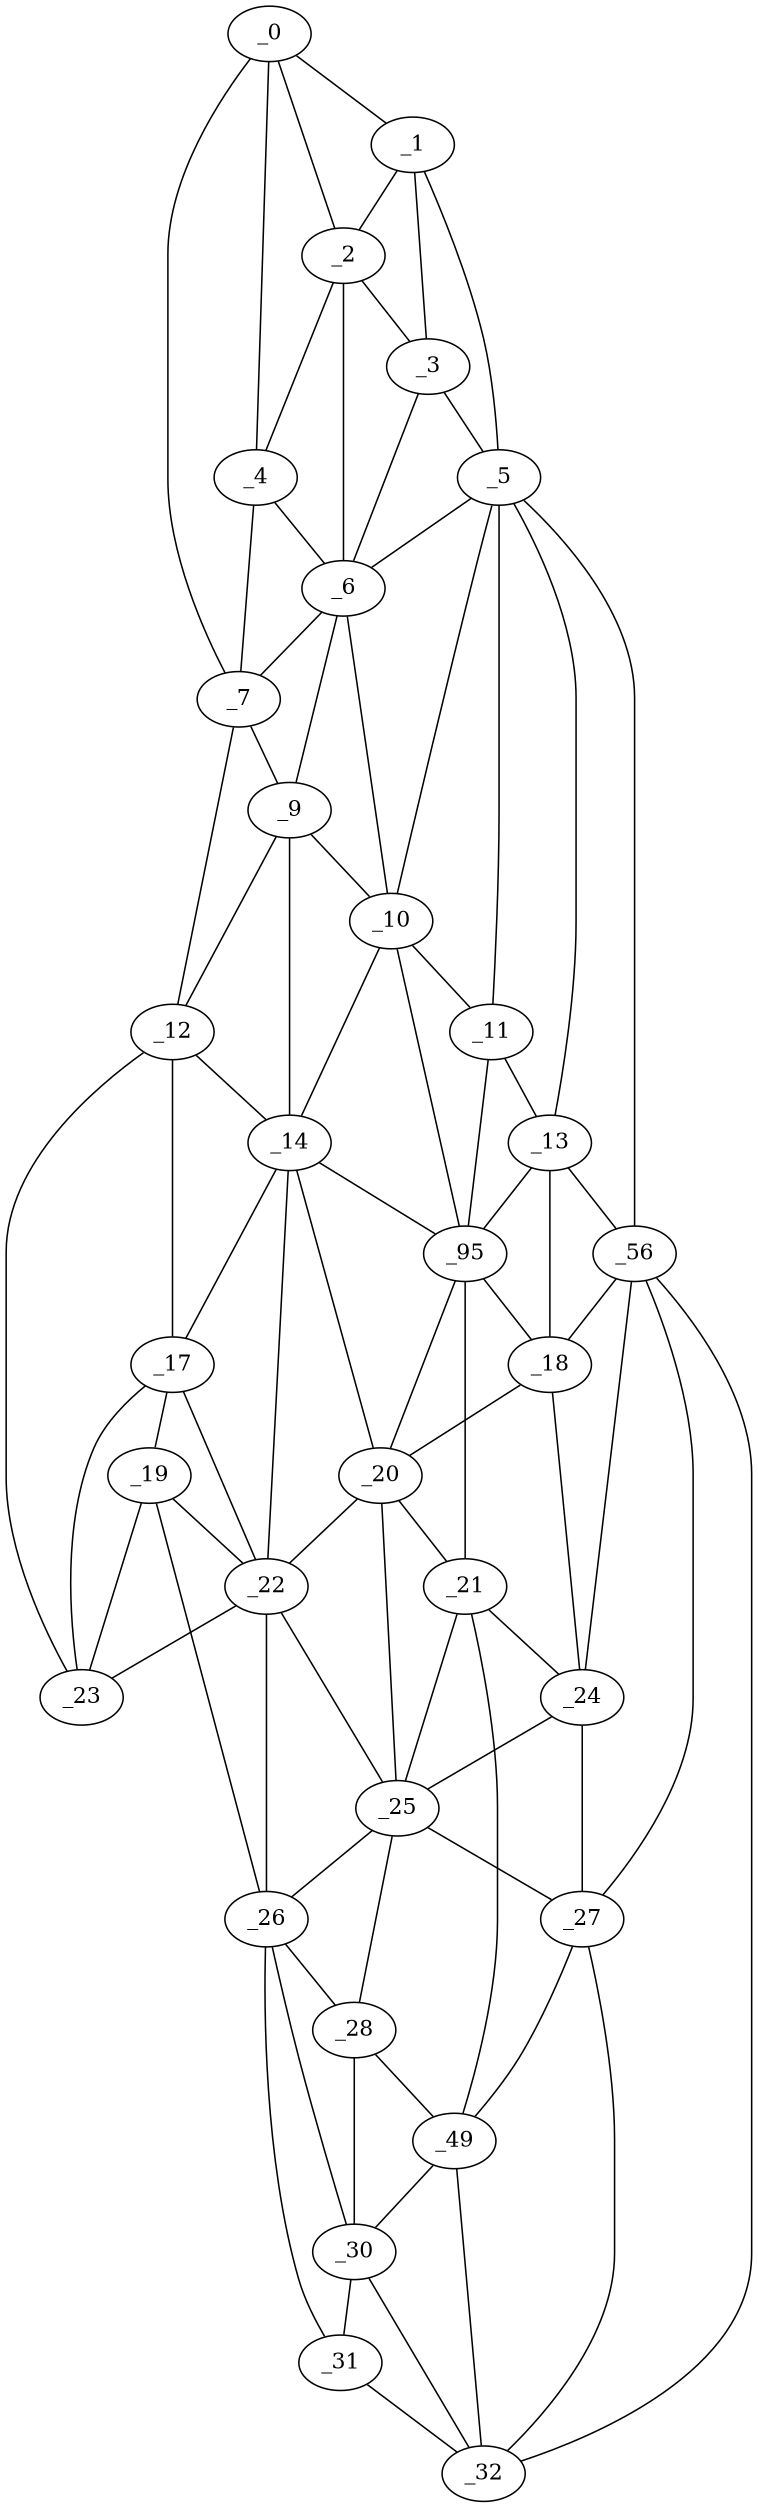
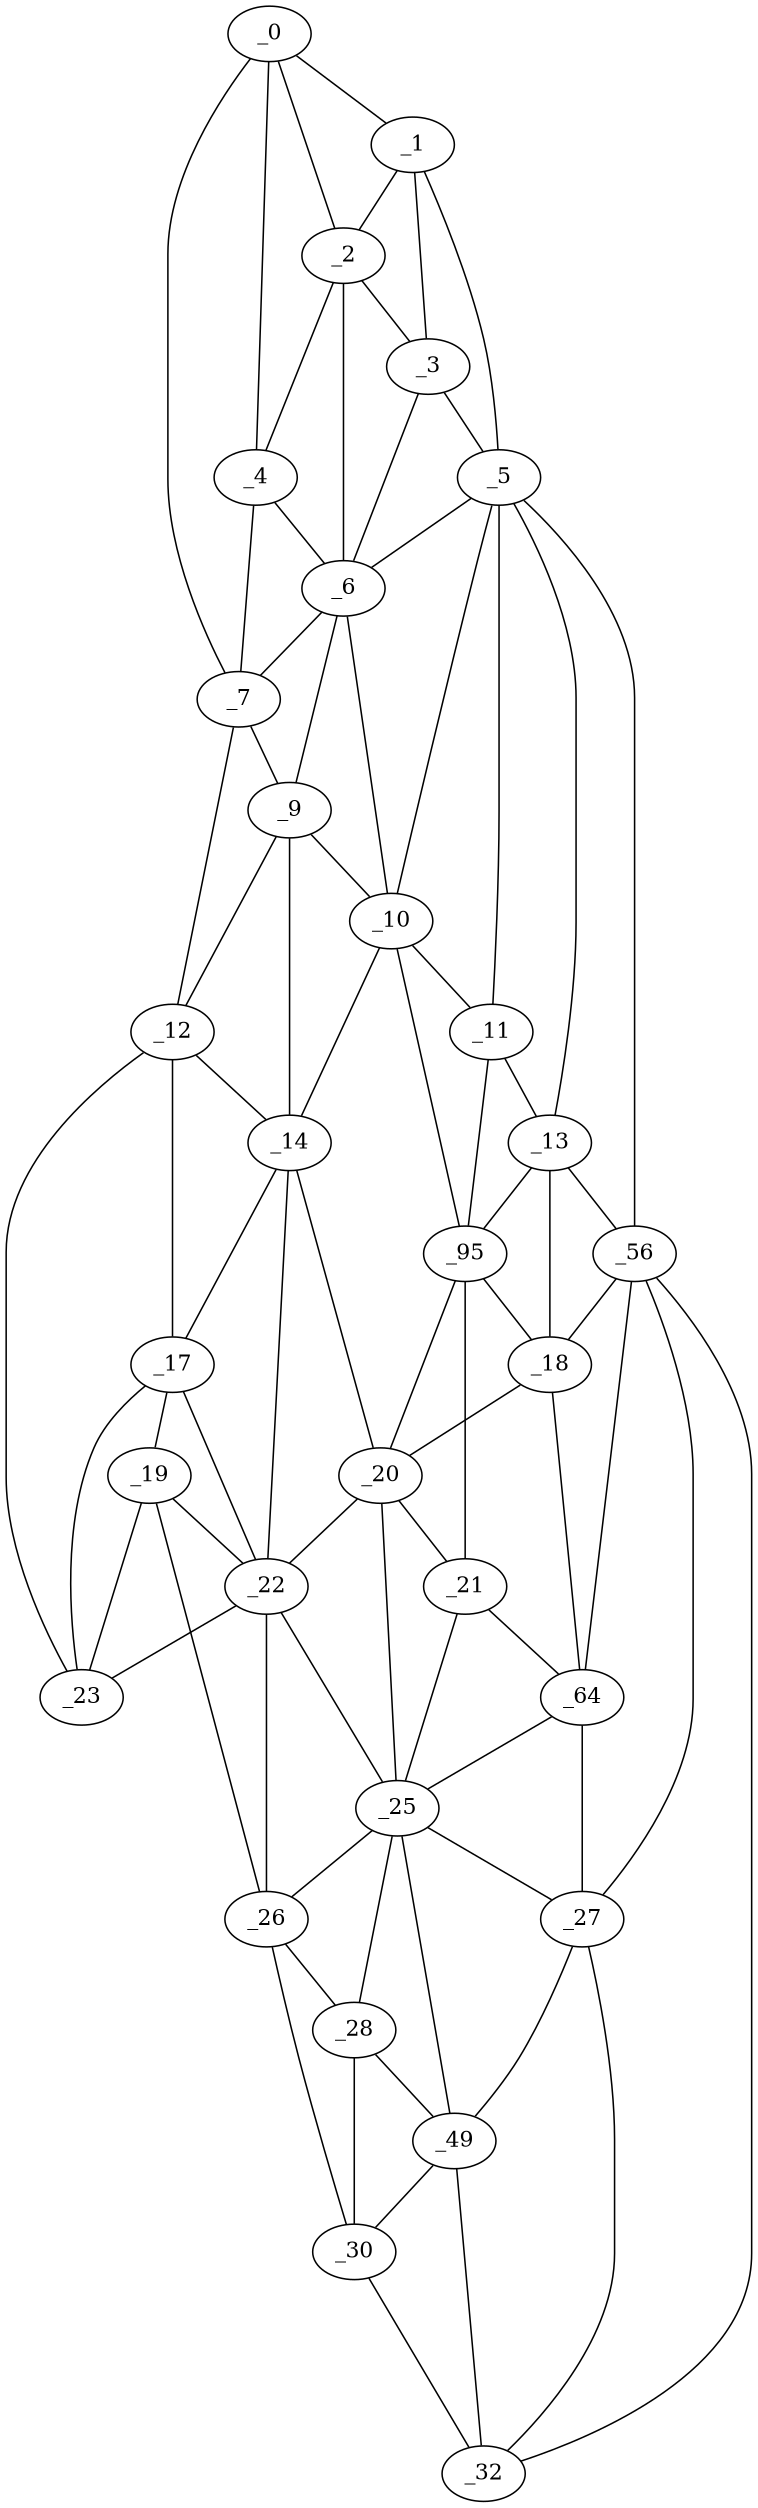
  graph {
    node [x=8 y=63]
    edge [valence=2]
    _0 [y=51]
    _1
    _2 [x=18 y=51]
    _4 [x=26 y=47]
    _7 [x=35 y=43]
    _3 [x=18 y=64]
    _5 [x=28 y=72]
    _6 [x=29 y=56]
    _9 [x=41 y=53]
    _12 [x=57 y=40]
    _10 [x=46 y=66]
    _11 [x=47 y=70]
    _13 [x=57 y=82]
    n14 [label=_56 x=63 y=87]
    _14 [x=62 y=58]
    _17 [x=66 y=44]
    _23 [x=75 y=39]
    n18 [label=_95 x=63 y=71]
    _18 [x=68 y=81]
-   _24 [x=81 y=78]
+   _24 [x=81 y=78 label=_64]
    _27 [x=93 y=79]
    _32 [x=124 y=76]
    _20 [x=73 y=62]
    _22 [x=74 y=54]
    _21 [x=73 y=75]
    _25 [x=82]
    n27 [label=_49 x=99 y=69]
    _19 [x=70 y=44]
    _26 [x=88 y=46]
    _28 [x=99 y=55]
    _30 [x=113]
-   _31 [x=123 y=68]
    _0 -- _1 [valence=1]
    _0 -- _2
    _0 -- _4 [valence=1]
    _0 -- _7 [valence=1]
    _1 -- _2 [valence=1]
    _1 -- _3
    _1 -- _5 [valence=1]
    _2 -- _4
    _2 -- _3
    _2 -- _6
    _4 -- _7
    _4 -- _6 [valence=1]
    _7 -- _9
    _7 -- _12 [valence=1]
    _3 -- _5
    _3 -- _6
    _5 -- _6 [valence=1]
    _5 -- _10
    _5 -- _11
    _5 -- _13
    _5 -- n14 [valence=1]
    _6 -- _7 [valence=1]
    _6 -- _9
    _6 -- _10
    _9 -- _12
    _9 -- _10 [valence=1]
    _9 -- _14
    _12 -- _14
    _12 -- _17
    _12 -- _23 [valence=1]
    _10 -- _11
    _10 -- _14 [valence=1]
    _10 -- n18
    _11 -- _13
    _11 -- n18
    _13 -- n14 [valence=1]
    _13 -- n18
    _13 -- _18
    n14 -- _18 [valence=1]
    n14 -- _24
    n14 -- _27
    n14 -- _32 [valence=1]
    _14 -- _17 [valence=1]
-   _14 -- n18
    _14 -- _20
    _14 -- _22 [valence=1]
    _17 -- _23
    _17 -- _22
    _17 -- _19
    n18 -- _18 [valence=1]
    n18 -- _20 [valence=1]
    n18 -- _21 [valence=1]
    _18 -- _24
    _18 -- _20 [valence=1]
    _24 -- _27 [valence=1]
    _24 -- _25
    _27 -- _32 [valence=1]
    _27 -- n27 [valence=1]
    _20 -- _22
    _20 -- _21
    _20 -- _25
    _22 -- _23
    _22 -- _25
    _22 -- _26 [valence=1]
    _21 -- _24
    _21 -- _25 [valence=1]
    _25 -- _27
-   _21 -- n27 [valence=1]
+   _25 -- n27 [valence=1]
    _25 -- _26
    _25 -- _28
    n27 -- _32
    n27 -- _30
    _19 -- _23
    _19 -- _22 [valence=1]
    _19 -- _26 [valence=1]
    _26 -- _28 [valence=1]
    _26 -- _30 [valence=1]
-   _26 -- _31 [valence=1]
    _28 -- n27 [valence=1]
    _28 -- _30
    _30 -- _32 [valence=1]
-   _30 -- _31 [valence=1]
-   _31 -- _32 [valence=1]
  }
